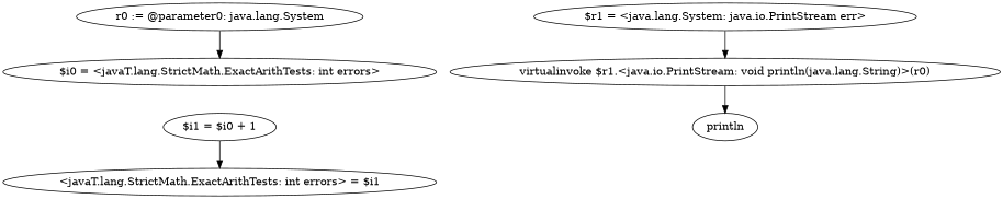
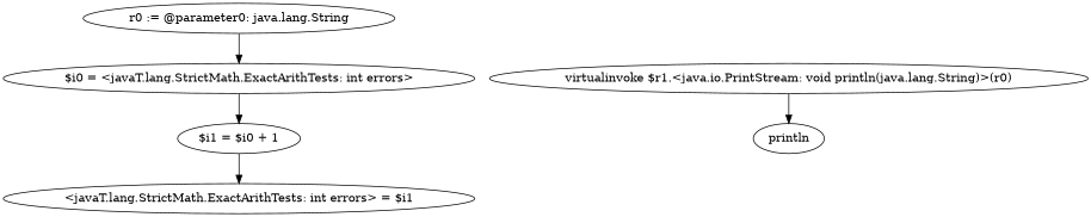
  digraph {
-   "r0 := @parameter0: java.lang.String" [label="r0 := @parameter0: java.lang.System"]
+   "r0 := @parameter0: java.lang.String"
    "$i0 = <javaT.lang.StrictMath.ExactArithTests: int errors>"
    "$i1 = $i0 + 1"
    "<javaT.lang.StrictMath.ExactArithTests: int errors> = $i1"
-   "$r1 = <java.lang.System: java.io.PrintStream err>"
    "virtualinvoke $r1.<java.io.PrintStream: void println(java.lang.String)>(r0)"
    n7 [label=println]
    "r0 := @parameter0: java.lang.String" -> "$i0 = <javaT.lang.StrictMath.ExactArithTests: int errors>"
+   "$i0 = <javaT.lang.StrictMath.ExactArithTests: int errors>" -> "$i1 = $i0 + 1"
    "$i1 = $i0 + 1" -> "<javaT.lang.StrictMath.ExactArithTests: int errors> = $i1"
-   "$r1 = <java.lang.System: java.io.PrintStream err>" -> "virtualinvoke $r1.<java.io.PrintStream: void println(java.lang.String)>(r0)"
    "virtualinvoke $r1.<java.io.PrintStream: void println(java.lang.String)>(r0)" -> n7
  }
